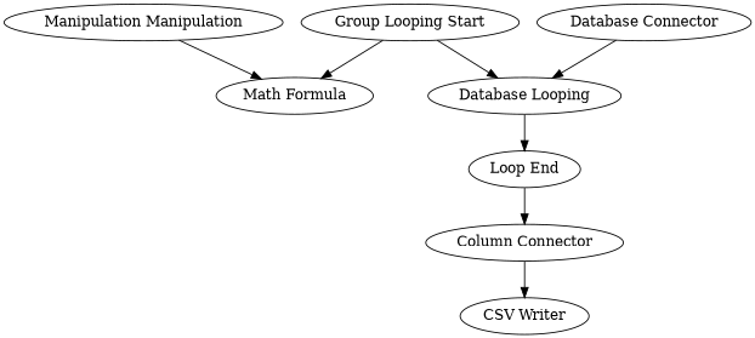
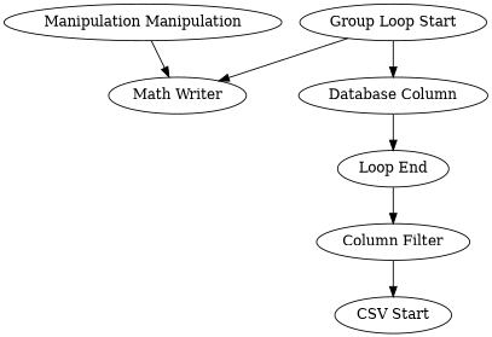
  digraph {
    rankdir=TB
    n1 [label="Manipulation Manipulation"]
-   n2 [label="Math Formula"]
-   n3 [label="Database Connector"]
-   n4 [label="Database Looping"]
+   n2 [label="Math Writer"]
+   n4 [label="Database Column"]
    n5 [label="Loop End"]
-   n6 [label="Column Connector"]
-   n7 [label="CSV Writer"]
-   n8 [label="Group Looping Start"]
+   n6 [label="Column Filter"]
+   n7 [label="CSV Start"]
+   n8 [label="Group Loop Start"]
    n1 -> n2
-   n3 -> n4
    n4 -> n5
    n5 -> n6
    n6 -> n7
    n8 -> n2
    n8 -> n4
  }
